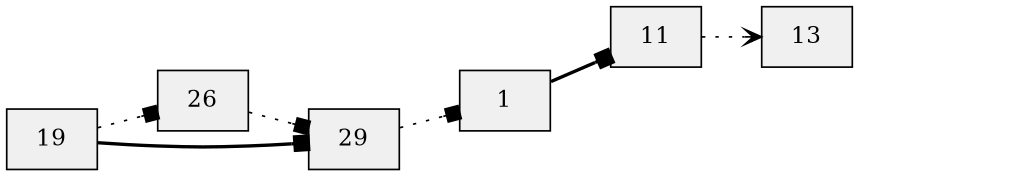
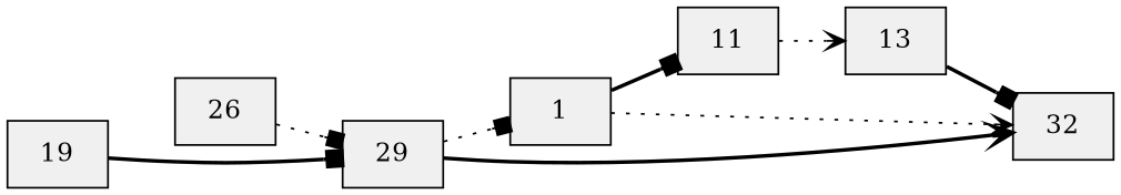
  digraph {
    rankdir=LR
    node [fillcolor="#f0f0f0" shape=box style=filled]
    edge [arrowhead=box style=dotted]
    n1 [label=1]
    n2 [label=11]
+   n3 [label=32]
    n4 [label=13]
    n5 [label=19]
    n6 [label=26]
    n7 [label=29]
    n1 -> n2 [style=bold]
+   n1 -> n3 [arrowhead=vee]
    n2 -> n4 [arrowhead=vee]
-   n5 -> n6
+   n4 -> n3 [style=bold]
    n5 -> n7 [style=bold]
    n6 -> n7
    n7 -> n1
+   n7 -> n3 [arrowhead=vee style=bold]
  }
